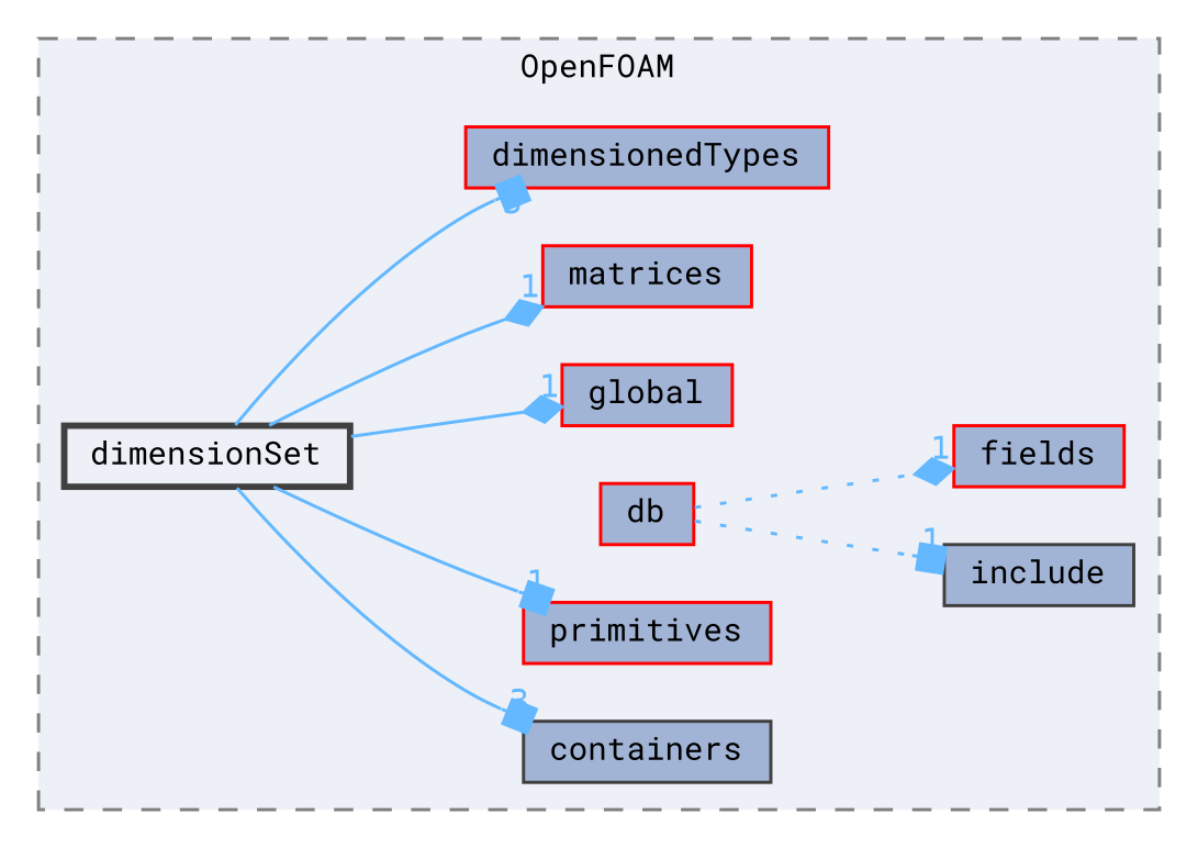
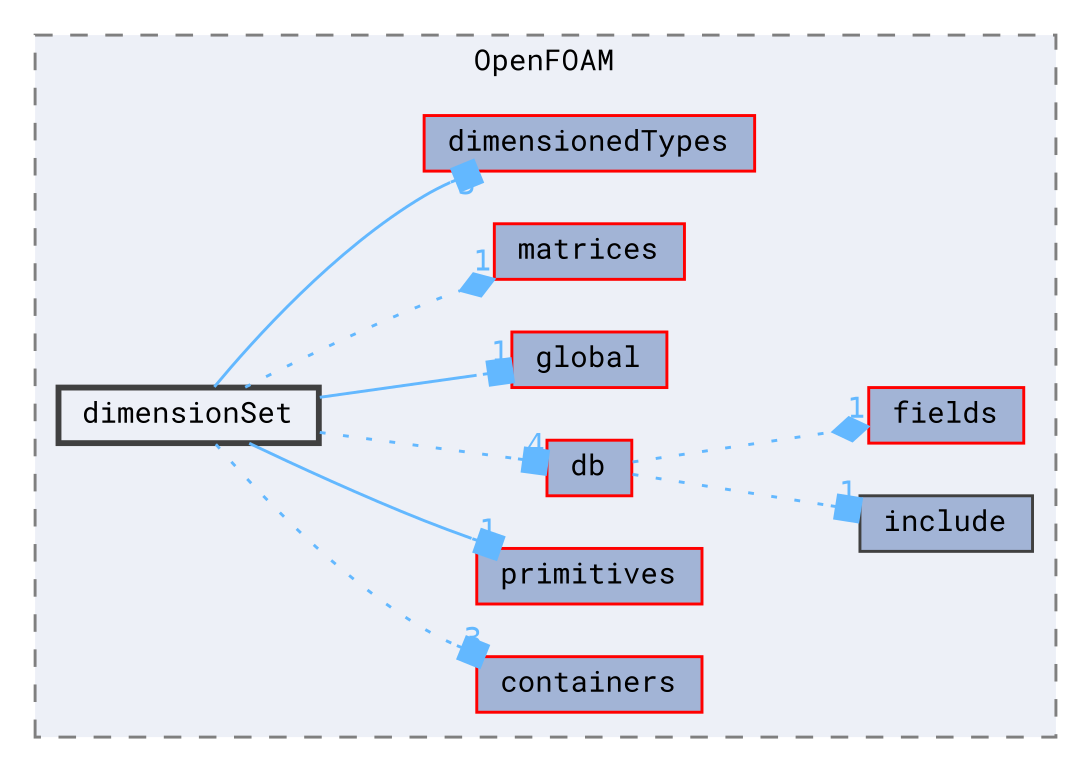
  digraph {
    compound=true
    fontname="Roboto Mono"
    rankdir=LR
    node [color=red fillcolor="#a2b4d6" fontname="Roboto Mono" fontsize=10 shape=box style=filled]
    edge [arrowhead=box color=steelblue1 fontcolor=steelblue1 fontname="Roboto Mono" fontsize=10 headlabel=1 labeldistance=1.5 labelfontname=Helvetica labelfontsize=10 style=dotted]
-   n1 [color=grey25 height=0.2 label=containers width=0.4]
+   n1 [height=0.2 label=containers width=0.4]
    n2 [color=grey25 height=0.2 label=include width=0.4]
    n3 [height=0.2 label=primitives width=0.4]
    n4 [height=0.2 label=db width=0.4]
    n5 [height=0.2 label=global width=0.4]
    n6 [height=0.2 label=fields width=0.4]
    n7 [height=0.2 label=matrices width=0.4]
    n8 [height=0.2 label=dimensionedTypes width=0.4]
    n9 [color=grey25 fillcolor="#edf0f7" height=0.2 label=dimensionSet style="filled,bold" width=0.4]
    subgraph cluster_1 {
      bgcolor="#edf0f7"
      fontsize=10
      label=OpenFOAM
      pencolor=grey50
      style="filled,dashed"
      n1
      n2
      n3
      n4
      n5
      n6
      n7
      n8
      n9
    }
    n4 -> n2
    n4 -> n6 [arrowhead=diamond]
-   n9 -> n1 [headlabel=3 style=solid]
+   n9 -> n1 [headlabel=3]
    n9 -> n3 [style=solid]
-   n9 -> n5 [arrowhead=diamond style=solid]
-   n9 -> n7 [arrowhead=diamond style=solid]
+   n9 -> n4 [headlabel=4]
+   n9 -> n5 [style=solid]
+   n9 -> n7 [arrowhead=diamond]
    n9 -> n8 [headlabel=5 style=solid]
  }
